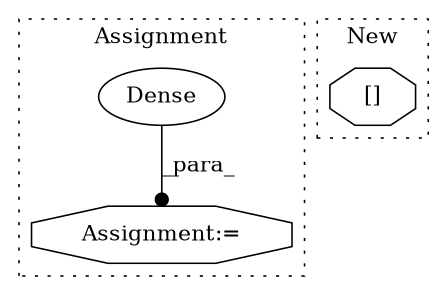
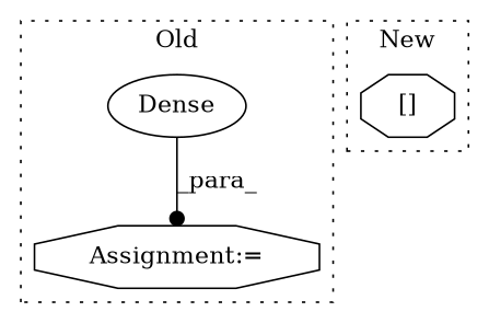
  digraph {
    node [shape=octagon]
    n1 [a=32 l="6,1" label=Dense s="9679,9695" shape=ellipse]
    n2 [a=7 l=1 label="Assignment:=" s=9678]
    n3 [a=2 l="10,1" label="[]" s="10577,10588"]
    subgraph cluster_1 {
-     label=Assignment
+     label=Old
      style=dotted
      n1
      n2
    }
    subgraph cluster_2 {
      label=New
      style=dotted
      n3
    }
    n1 -> n2 [label=_para_ arrowhead=dot]
  }
